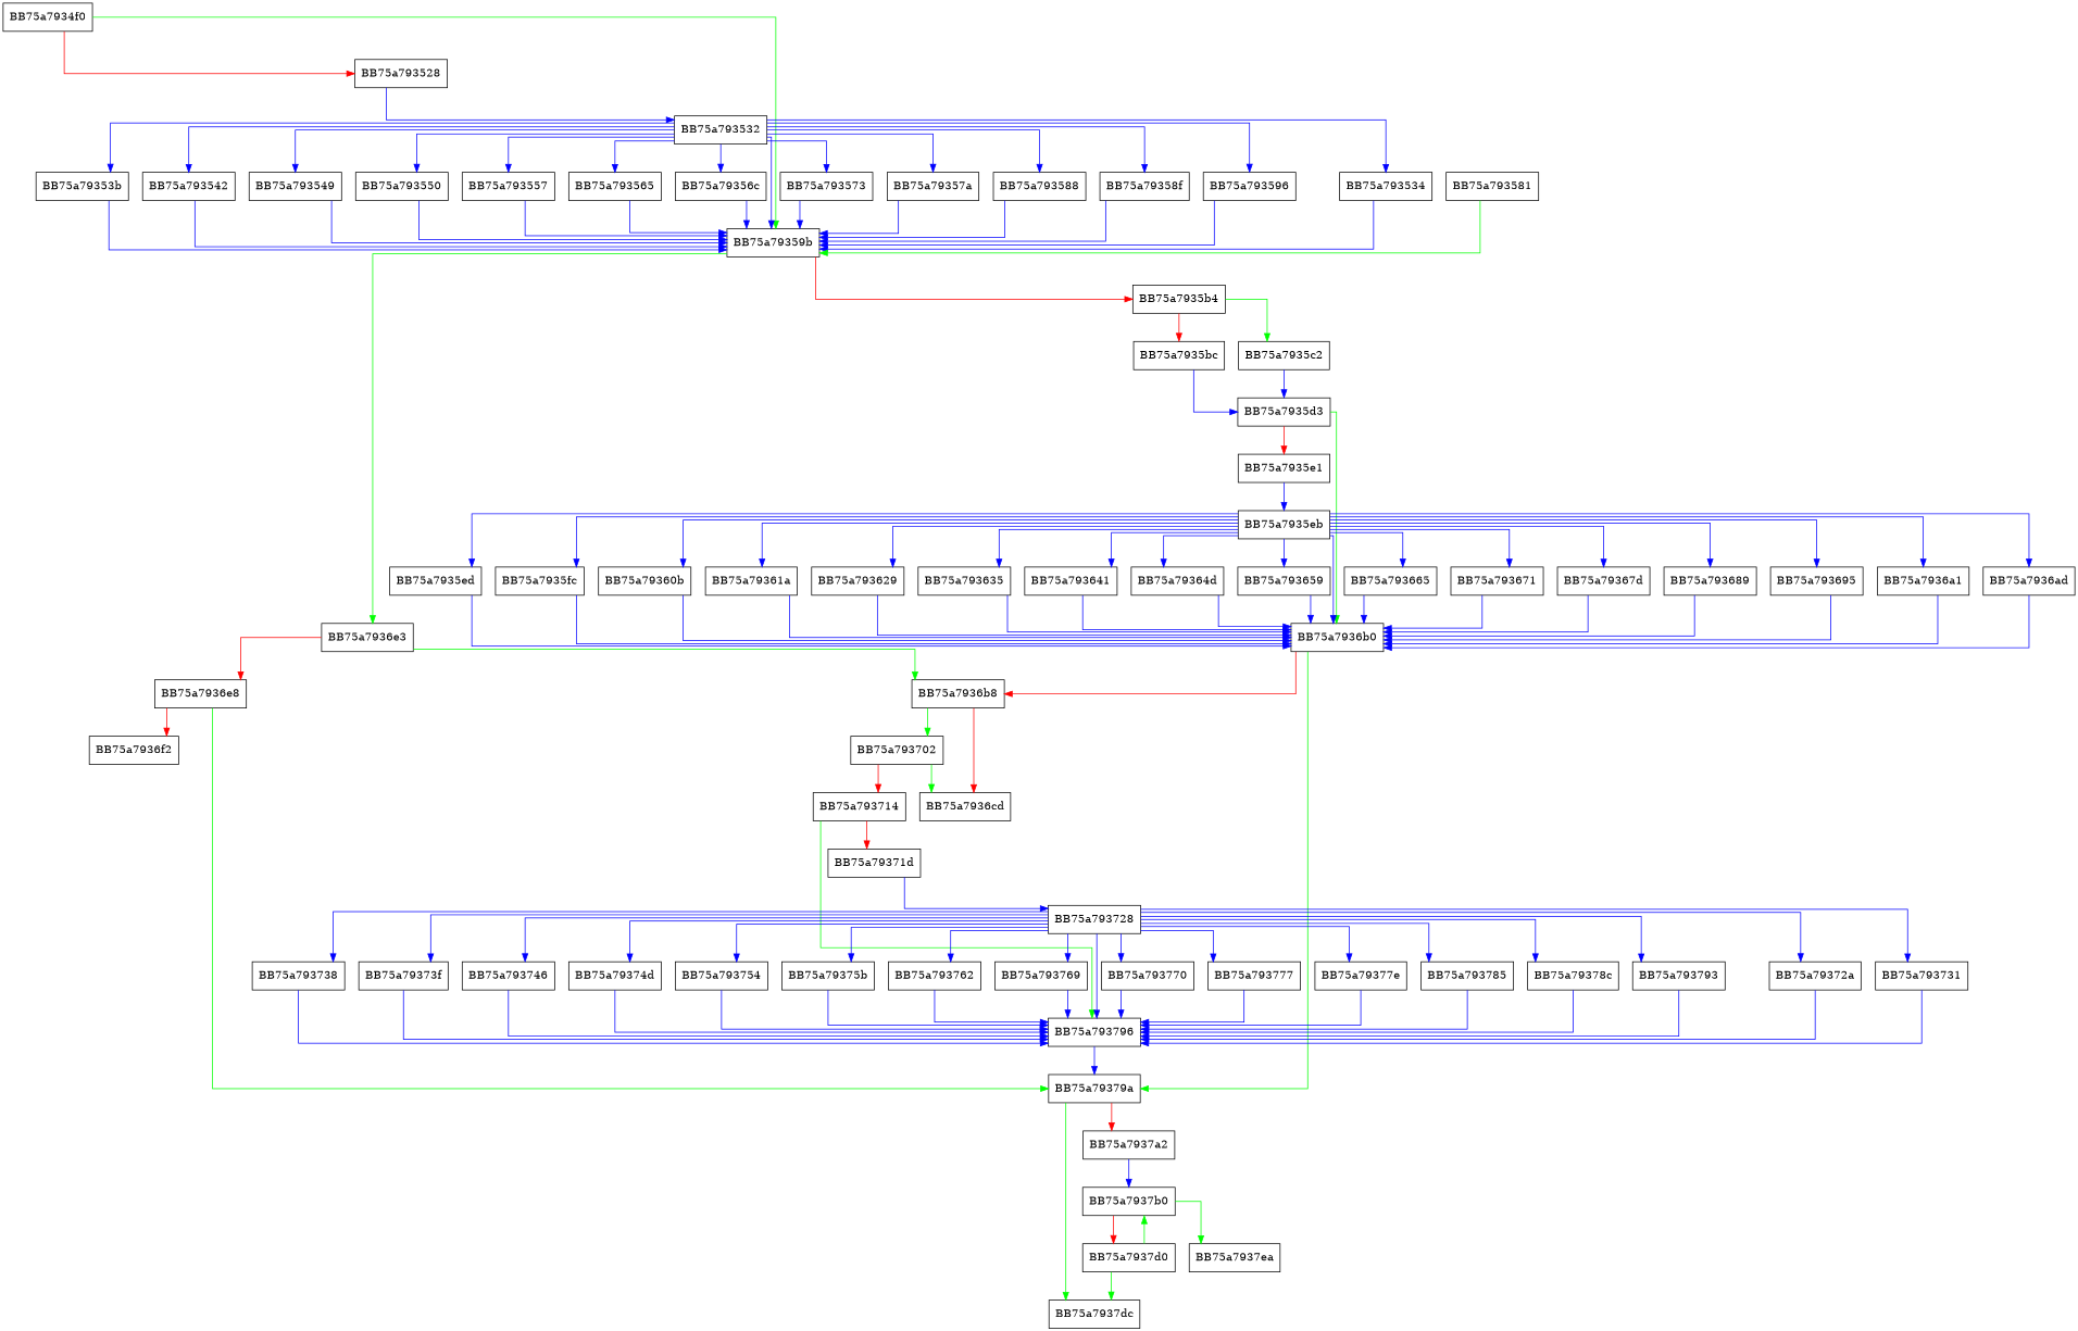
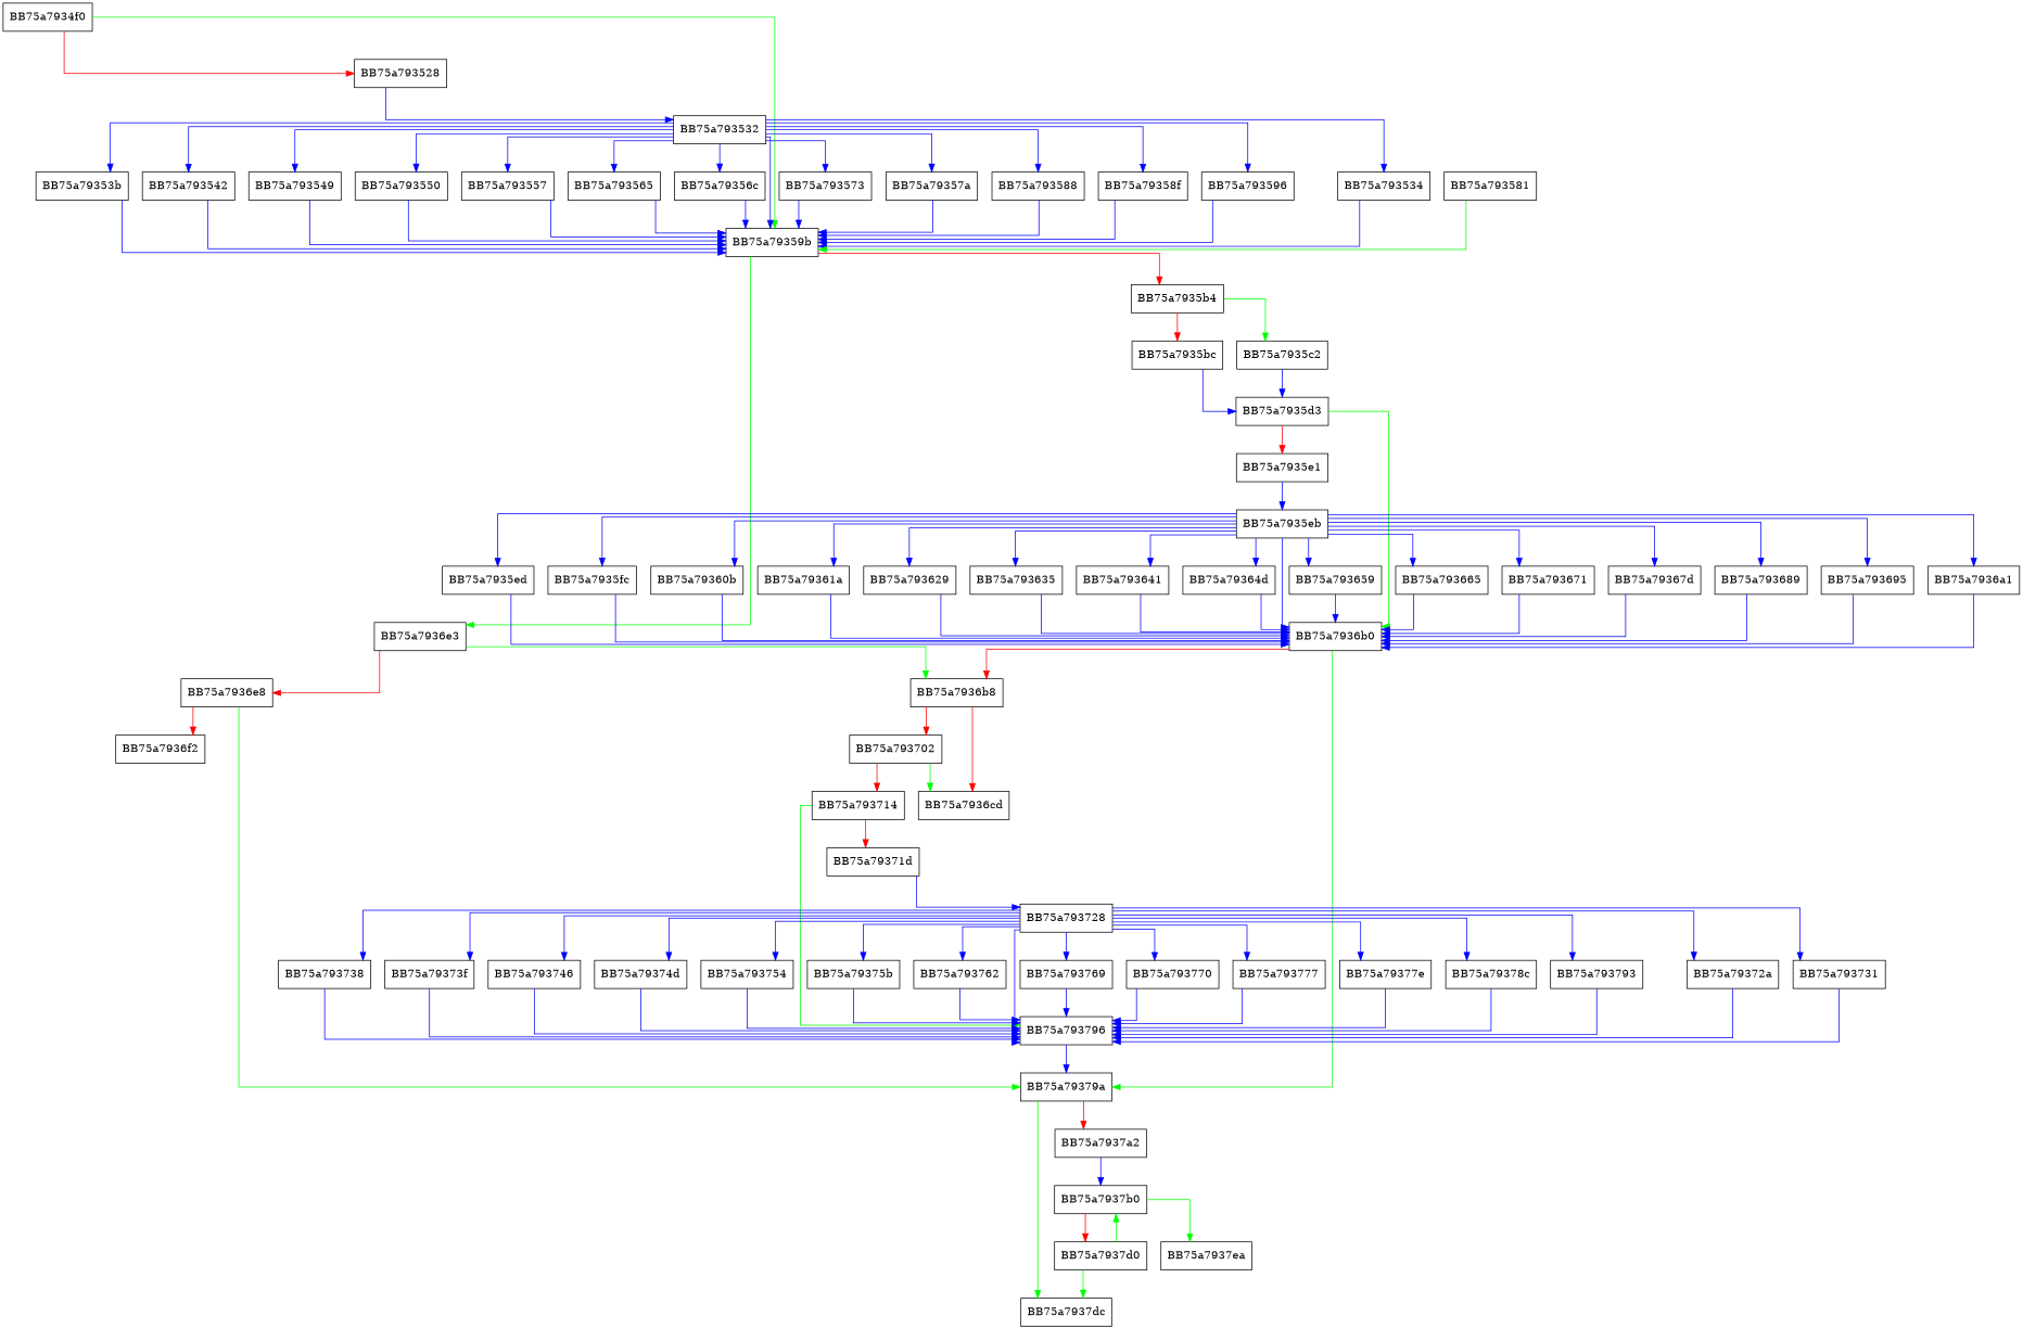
  digraph {
    splines=ortho
    node [shape=box]
    edge [color=blue]
    BB75a7934f0
    BB75a79359b
    BB75a793528
    BB75a7936e3
    BB75a7935b4
    BB75a793532
    BB75a7936b8
    BB75a7936e8
    BB75a7935c2
    BB75a7935bc
    BB75a793534
    BB75a79353b
    BB75a793542
    BB75a793549
    BB75a793550
    BB75a793557
    BB75a793565
    BB75a79356c
    BB75a793573
    BB75a79357a
    BB75a793588
    BB75a79358f
    BB75a793596
    BB75a793581
    BB75a793702
    BB75a7936cd
    BB75a79379a
    BB75a7936f2
    BB75a7935d3
    BB75a7936b0
    BB75a7935e1
    BB75a7935eb
    BB75a7937dc
    BB75a7937a2
    BB75a7935ed
    BB75a7935fc
    BB75a79360b
    BB75a79361a
    BB75a793629
    BB75a793635
    BB75a793641
    BB75a79364d
    BB75a793659
    BB75a793665
    BB75a793671
    BB75a79367d
    BB75a793689
    BB75a793695
    BB75a7936a1
-   BB75a7936ad
    BB75a7937b0
    BB75a793714
    BB75a793796
    BB75a79371d
    BB75a793728
    BB75a79372a
    BB75a793731
    BB75a793738
    BB75a79373f
    BB75a793746
    BB75a79374d
    BB75a793754
    BB75a79375b
    BB75a793762
    BB75a793769
    BB75a793770
    BB75a793777
    BB75a79377e
-   BB75a793785
    BB75a79378c
    BB75a793793
    BB75a7937ea
    BB75a7937d0
    BB75a7934f0 -> BB75a79359b [color=green]
    BB75a7934f0 -> BB75a793528 [color=red]
    BB75a79359b -> BB75a7936e3 [color=green]
    BB75a79359b -> BB75a7935b4 [color=red]
    BB75a793528 -> BB75a793532
    BB75a7936e3 -> BB75a7936b8 [color=green]
    BB75a7936e3 -> BB75a7936e8 [color=red]
    BB75a7935b4 -> BB75a7935c2 [color=green]
    BB75a7935b4 -> BB75a7935bc [color=red]
    BB75a793532 -> BB75a79359b
    BB75a793532 -> BB75a793534
    BB75a793532 -> BB75a79353b
    BB75a793532 -> BB75a793542
    BB75a793532 -> BB75a793549
    BB75a793532 -> BB75a793550
    BB75a793532 -> BB75a793557
    BB75a793532 -> BB75a793565
    BB75a793532 -> BB75a79356c
    BB75a793532 -> BB75a793573
    BB75a793532 -> BB75a79357a
    BB75a793532 -> BB75a793588
    BB75a793532 -> BB75a79358f
    BB75a793532 -> BB75a793596
-   BB75a7936b8 -> BB75a793702 [color=green]
+   BB75a7936b8 -> BB75a793702 [color=red]
    BB75a7936b8 -> BB75a7936cd [color=red]
    BB75a7936e8 -> BB75a79379a [color=green]
    BB75a7936e8 -> BB75a7936f2 [color=red]
    BB75a7935c2 -> BB75a7935d3
    BB75a7935bc -> BB75a7935d3
    BB75a793534 -> BB75a79359b
    BB75a79353b -> BB75a79359b
    BB75a793542 -> BB75a79359b
    BB75a793549 -> BB75a79359b
    BB75a793550 -> BB75a79359b
    BB75a793557 -> BB75a79359b
    BB75a793565 -> BB75a79359b
    BB75a79356c -> BB75a79359b
    BB75a793573 -> BB75a79359b
    BB75a79357a -> BB75a79359b
    BB75a793588 -> BB75a79359b
    BB75a79358f -> BB75a79359b
    BB75a793596 -> BB75a79359b
    BB75a793581 -> BB75a79359b [color=green]
    BB75a793702 -> BB75a7936cd [color=green]
    BB75a793702 -> BB75a793714 [color=red]
    BB75a79379a -> BB75a7937dc [color=green]
    BB75a79379a -> BB75a7937a2 [color=red]
    BB75a7935d3 -> BB75a7936b0 [color=green]
    BB75a7935d3 -> BB75a7935e1 [color=red]
    BB75a7936b0 -> BB75a7936b8 [color=red]
    BB75a7936b0 -> BB75a79379a [color=green]
    BB75a7935e1 -> BB75a7935eb
    BB75a7935eb -> BB75a7936b0
    BB75a7935eb -> BB75a7935ed
    BB75a7935eb -> BB75a7935fc
    BB75a7935eb -> BB75a79360b
    BB75a7935eb -> BB75a79361a
    BB75a7935eb -> BB75a793629
    BB75a7935eb -> BB75a793635
    BB75a7935eb -> BB75a793641
    BB75a7935eb -> BB75a79364d
    BB75a7935eb -> BB75a793659
    BB75a7935eb -> BB75a793665
    BB75a7935eb -> BB75a793671
    BB75a7935eb -> BB75a79367d
    BB75a7935eb -> BB75a793689
    BB75a7935eb -> BB75a793695
    BB75a7935eb -> BB75a7936a1
-   BB75a7935eb -> BB75a7936ad
    BB75a7937a2 -> BB75a7937b0
    BB75a7935ed -> BB75a7936b0
    BB75a7935fc -> BB75a7936b0
    BB75a79360b -> BB75a7936b0
    BB75a79361a -> BB75a7936b0
    BB75a793629 -> BB75a7936b0
    BB75a793635 -> BB75a7936b0
    BB75a793641 -> BB75a7936b0
    BB75a79364d -> BB75a7936b0
    BB75a793659 -> BB75a7936b0
    BB75a793665 -> BB75a7936b0
    BB75a793671 -> BB75a7936b0
    BB75a79367d -> BB75a7936b0
    BB75a793689 -> BB75a7936b0
    BB75a793695 -> BB75a7936b0
    BB75a7936a1 -> BB75a7936b0
-   BB75a7936ad -> BB75a7936b0
    BB75a7937b0 -> BB75a7937ea [color=green]
    BB75a7937b0 -> BB75a7937d0 [color=red]
    BB75a793714 -> BB75a793796 [color=green]
    BB75a793714 -> BB75a79371d [color=red]
    BB75a793796 -> BB75a79379a
    BB75a79371d -> BB75a793728
    BB75a793728 -> BB75a793796
    BB75a793728 -> BB75a79372a
    BB75a793728 -> BB75a793731
    BB75a793728 -> BB75a793738
    BB75a793728 -> BB75a79373f
    BB75a793728 -> BB75a793746
    BB75a793728 -> BB75a79374d
    BB75a793728 -> BB75a793754
    BB75a793728 -> BB75a79375b
    BB75a793728 -> BB75a793762
    BB75a793728 -> BB75a793769
    BB75a793728 -> BB75a793770
    BB75a793728 -> BB75a793777
    BB75a793728 -> BB75a79377e
-   BB75a793728 -> BB75a793785
    BB75a793728 -> BB75a79378c
    BB75a793728 -> BB75a793793
    BB75a79372a -> BB75a793796
    BB75a793731 -> BB75a793796
    BB75a793738 -> BB75a793796
    BB75a79373f -> BB75a793796
    BB75a793746 -> BB75a793796
    BB75a79374d -> BB75a793796
    BB75a793754 -> BB75a793796
    BB75a79375b -> BB75a793796
    BB75a793762 -> BB75a793796
    BB75a793769 -> BB75a793796
    BB75a793770 -> BB75a793796
    BB75a793777 -> BB75a793796
    BB75a79377e -> BB75a793796
-   BB75a793785 -> BB75a793796
    BB75a79378c -> BB75a793796
    BB75a793793 -> BB75a793796
    BB75a7937d0 -> BB75a7937dc [color=green]
    BB75a7937d0 -> BB75a7937b0 [color=green]
  }
